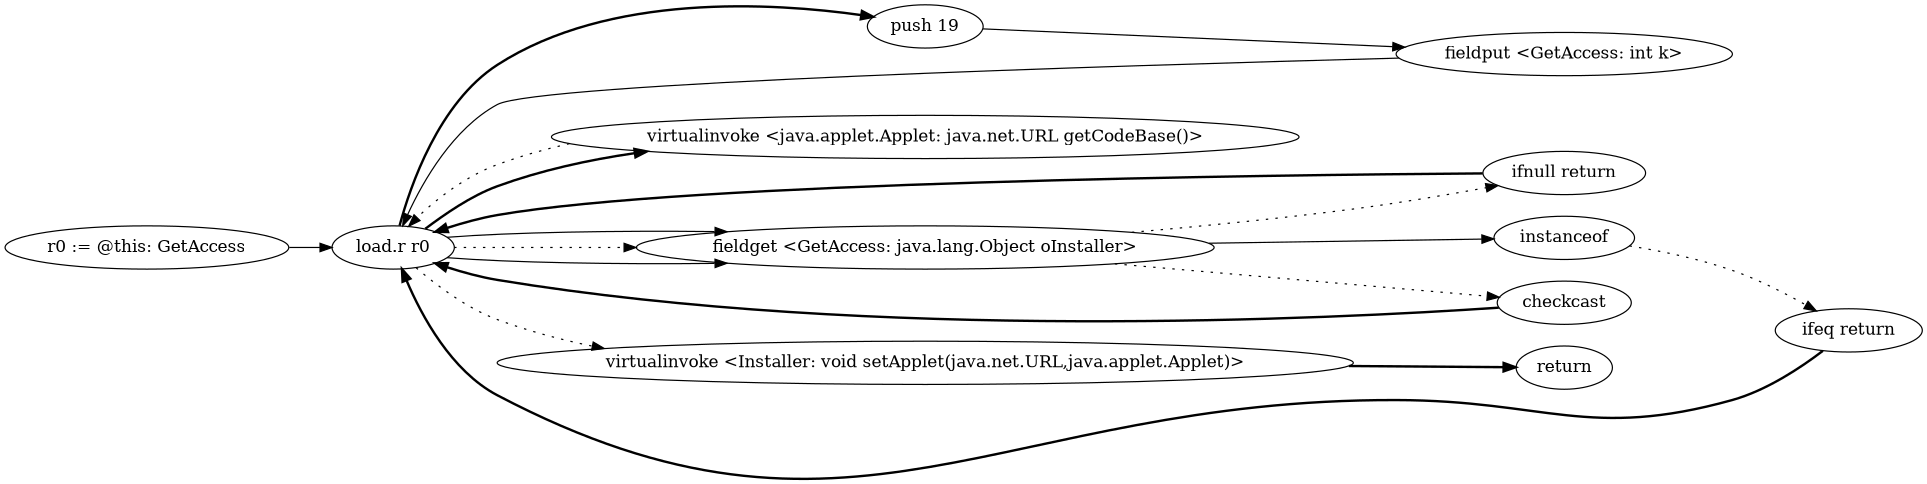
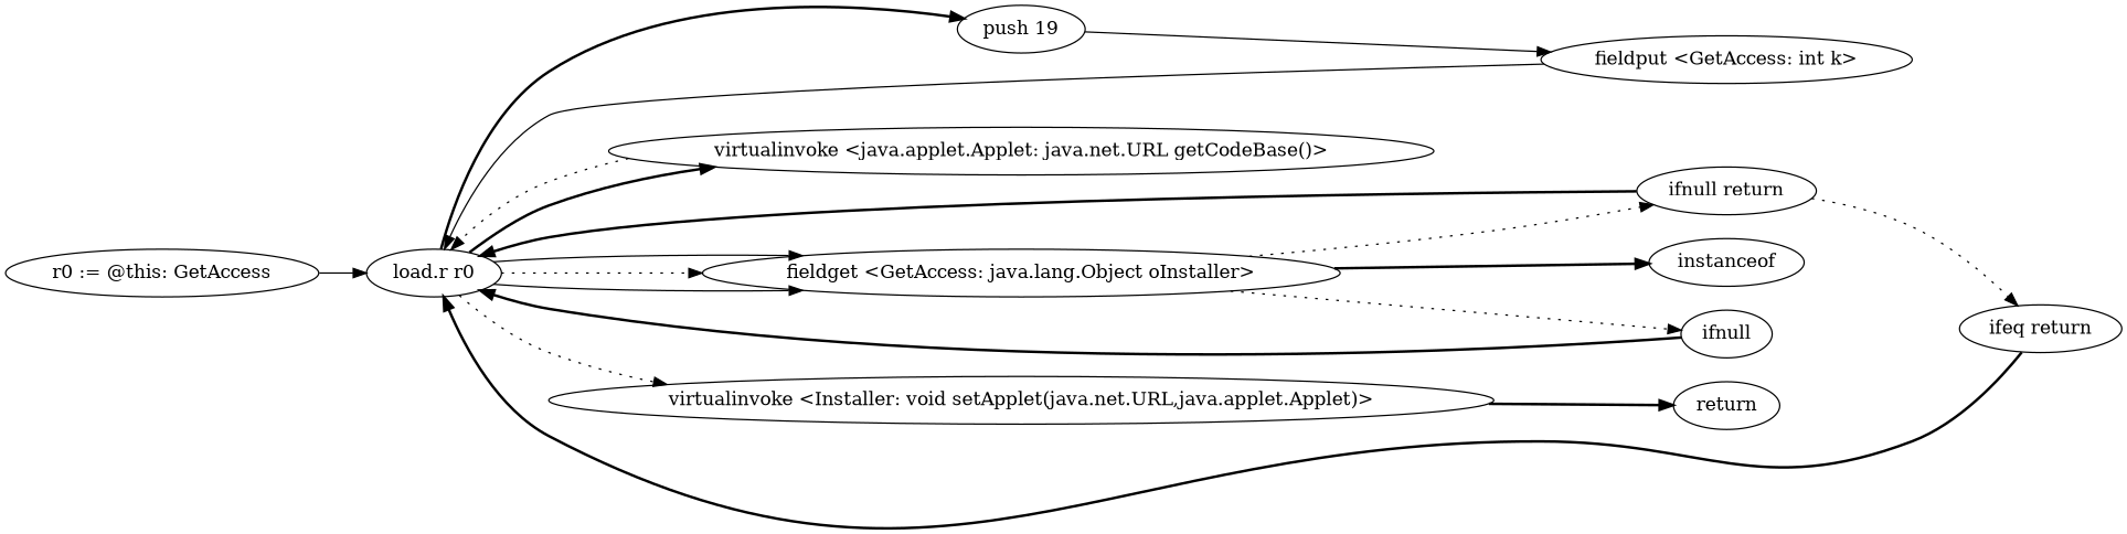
  digraph {
    rankdir=LR
    edge [style=bold]
    "r0 := @this: GetAccess"
    "load.r r0"
    "push 19"
    "fieldget <GetAccess: java.lang.Object oInstaller>"
    "virtualinvoke <java.applet.Applet: java.net.URL getCodeBase()>"
    "virtualinvoke <Installer: void setApplet(java.net.URL,java.applet.Applet)>"
    "fieldput <GetAccess: int k>"
    "ifnull return"
    instanceof
-   checkcast
+   checkcast [label=ifnull]
    return
    "ifeq return"
    "r0 := @this: GetAccess" -> "load.r r0" [style=solid]
    "load.r r0" -> "push 19"
    "load.r r0" -> "fieldget <GetAccess: java.lang.Object oInstaller>" [style=solid]
    "load.r r0" -> "fieldget <GetAccess: java.lang.Object oInstaller>" [style=dotted]
    "load.r r0" -> "fieldget <GetAccess: java.lang.Object oInstaller>" [style=solid]
    "load.r r0" -> "virtualinvoke <java.applet.Applet: java.net.URL getCodeBase()>"
    "load.r r0" -> "virtualinvoke <Installer: void setApplet(java.net.URL,java.applet.Applet)>" [style=dotted]
    "push 19" -> "fieldput <GetAccess: int k>" [style=solid]
    "fieldget <GetAccess: java.lang.Object oInstaller>" -> "ifnull return" [style=dotted]
-   "fieldget <GetAccess: java.lang.Object oInstaller>" -> instanceof [style=solid]
+   "fieldget <GetAccess: java.lang.Object oInstaller>" -> instanceof
    "fieldget <GetAccess: java.lang.Object oInstaller>" -> checkcast [style=dotted]
    "virtualinvoke <java.applet.Applet: java.net.URL getCodeBase()>" -> "load.r r0" [style=dotted]
    "virtualinvoke <Installer: void setApplet(java.net.URL,java.applet.Applet)>" -> return
    "fieldput <GetAccess: int k>" -> "load.r r0" [style=solid]
    "ifnull return" -> "load.r r0"
-   instanceof -> "ifeq return" [style=dotted]
+   "ifnull return" -> "ifeq return" [style=dotted]
    checkcast -> "load.r r0"
    "ifeq return" -> "load.r r0"
  }
